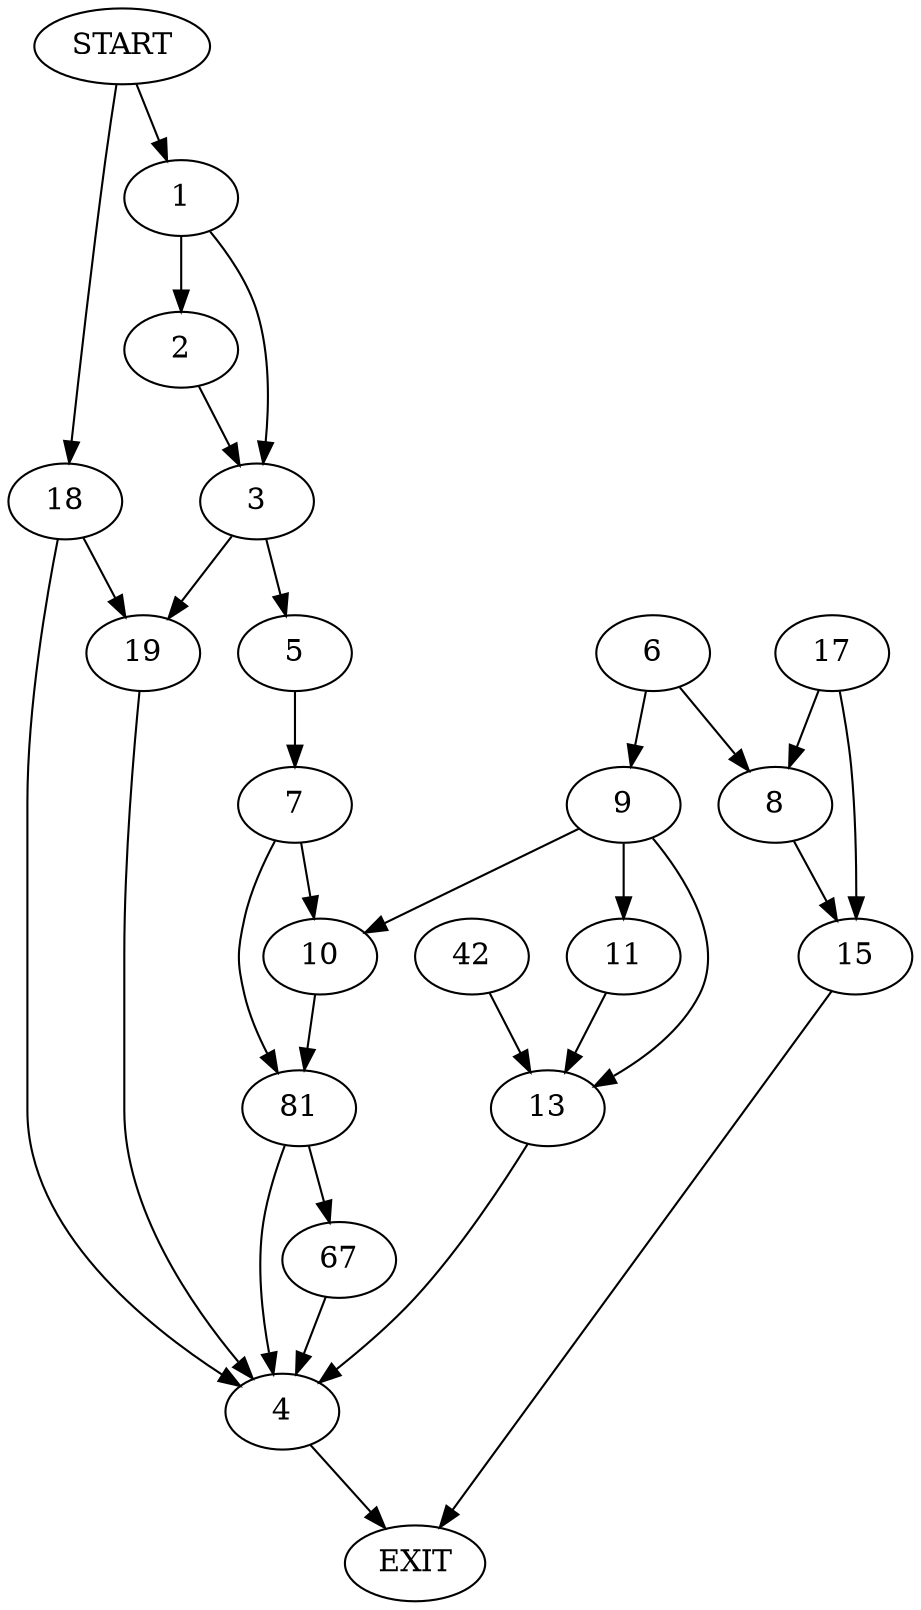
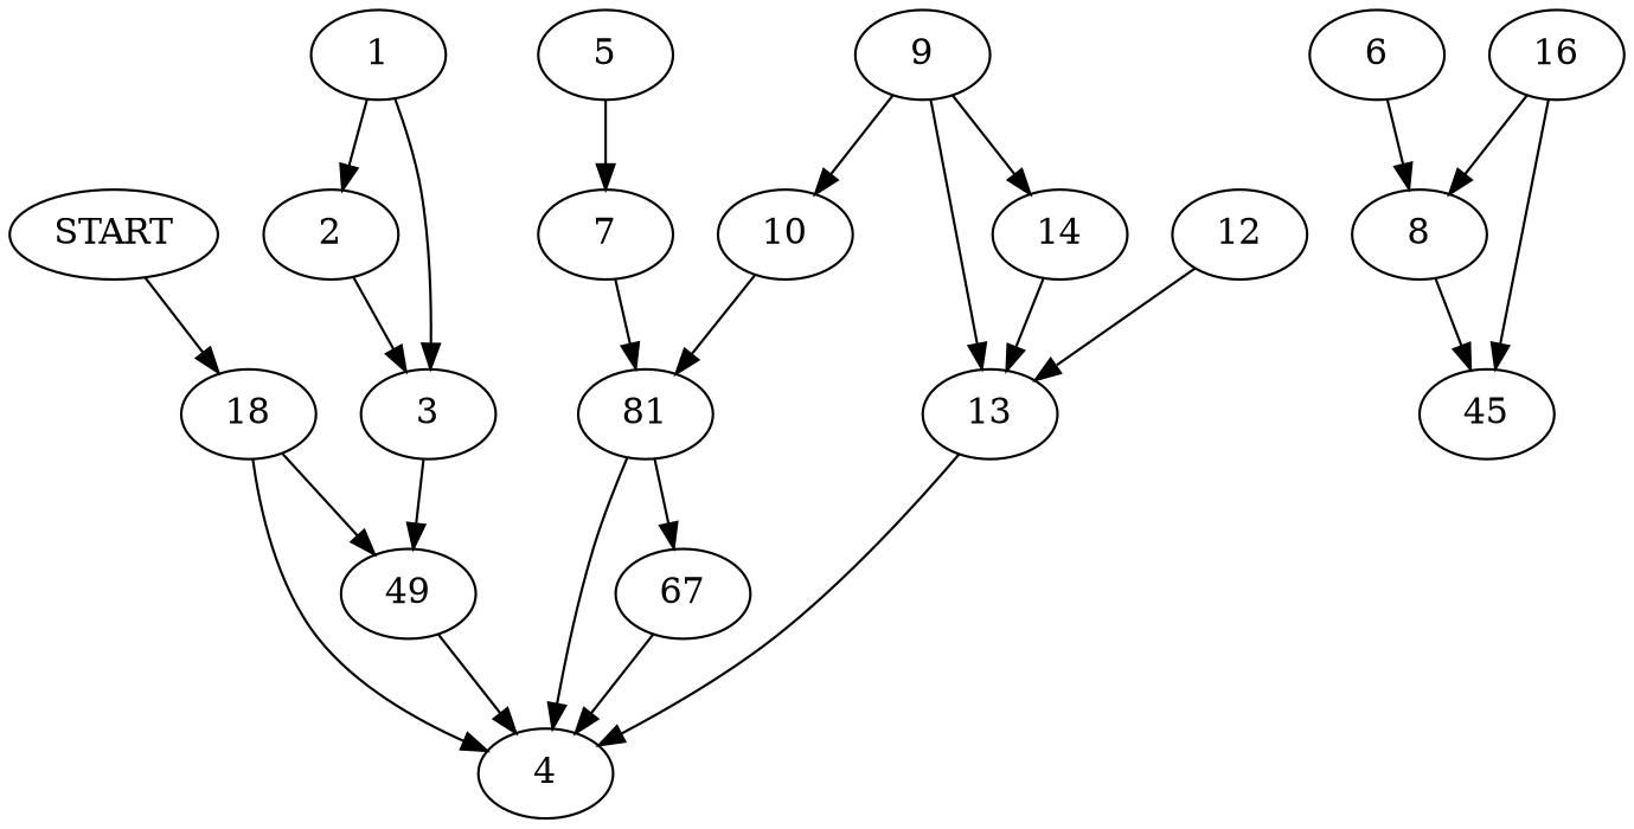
  digraph {
    n1 [label=START]
    1
    18
    2
    3
    4
-   19
-   n8 [label=EXIT]
+   19 [label=49]
    5
    7
    6
    8
    9
    10
    n15 [label=81]
-   15
+   15 [label=45]
    13
-   14 [label=11]
+   14
    n19 [label=67]
-   16 [label=17]
-   12 [label=42]
-   n1 -> 1
+   16
+   12
    n1 -> 18
    1 -> 2
    1 -> 3
    18 -> 4
    18 -> 19
    2 -> 3
    3 -> 19
-   3 -> 5
-   4 -> n8
    19 -> 4
    5 -> 7
-   7 -> 10
    7 -> n15
    6 -> 8
-   6 -> 9
    8 -> 15
    9 -> 10
    9 -> 13
    9 -> 14
    10 -> n15
    n15 -> 4
    n15 -> n19
-   15 -> n8
    13 -> 4
    14 -> 13
    n19 -> 4
    16 -> 8
    16 -> 15
    12 -> 13
  }
